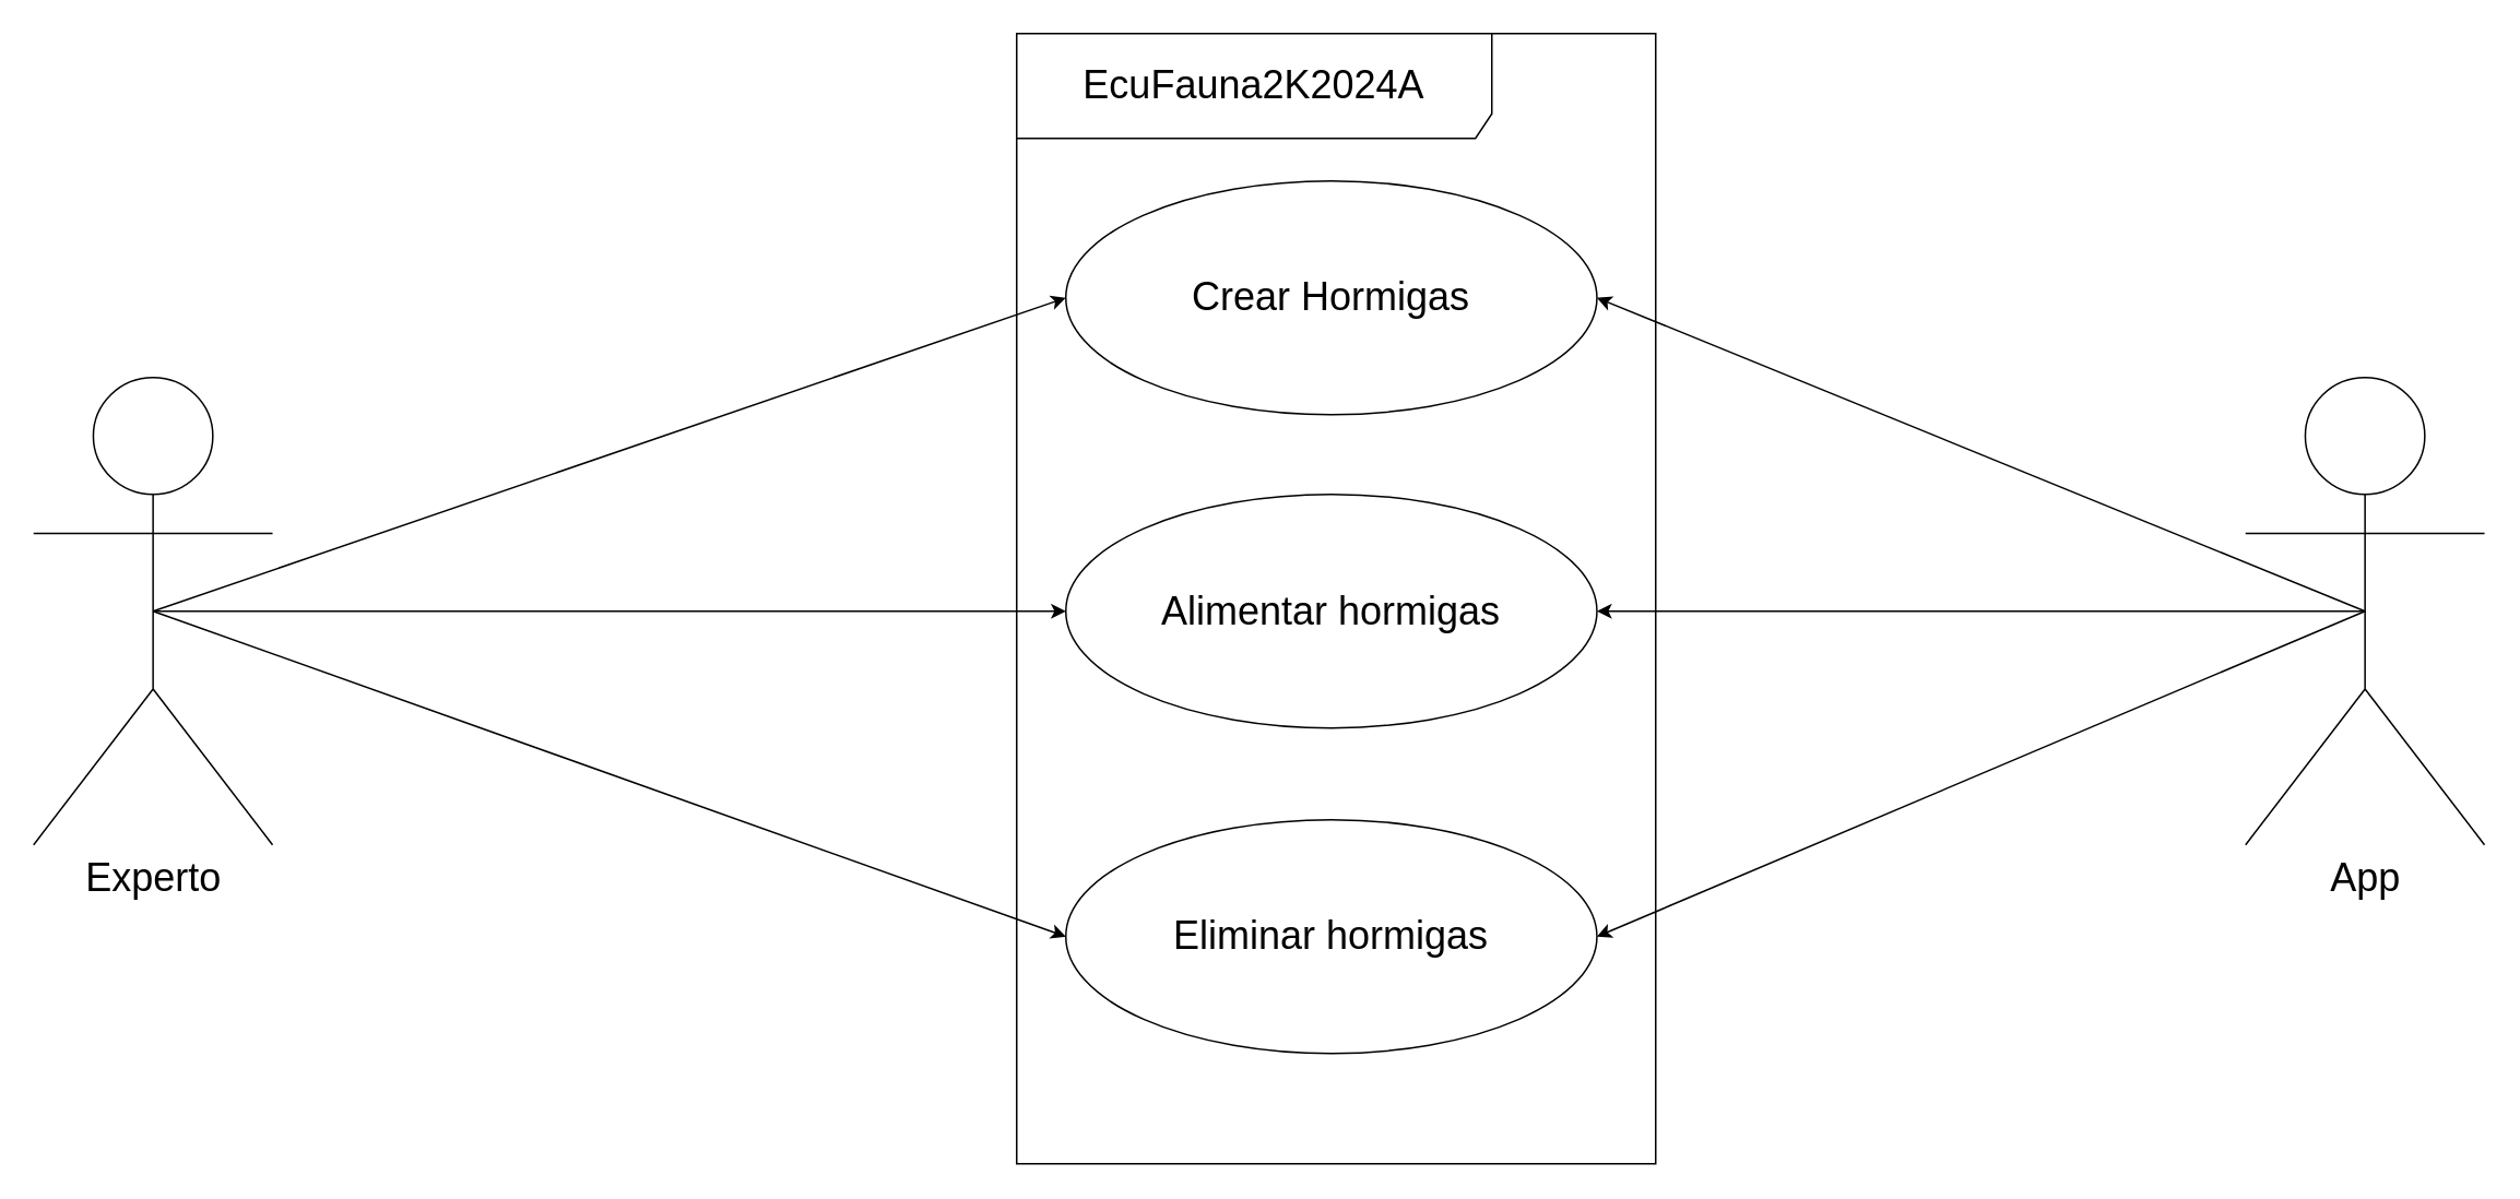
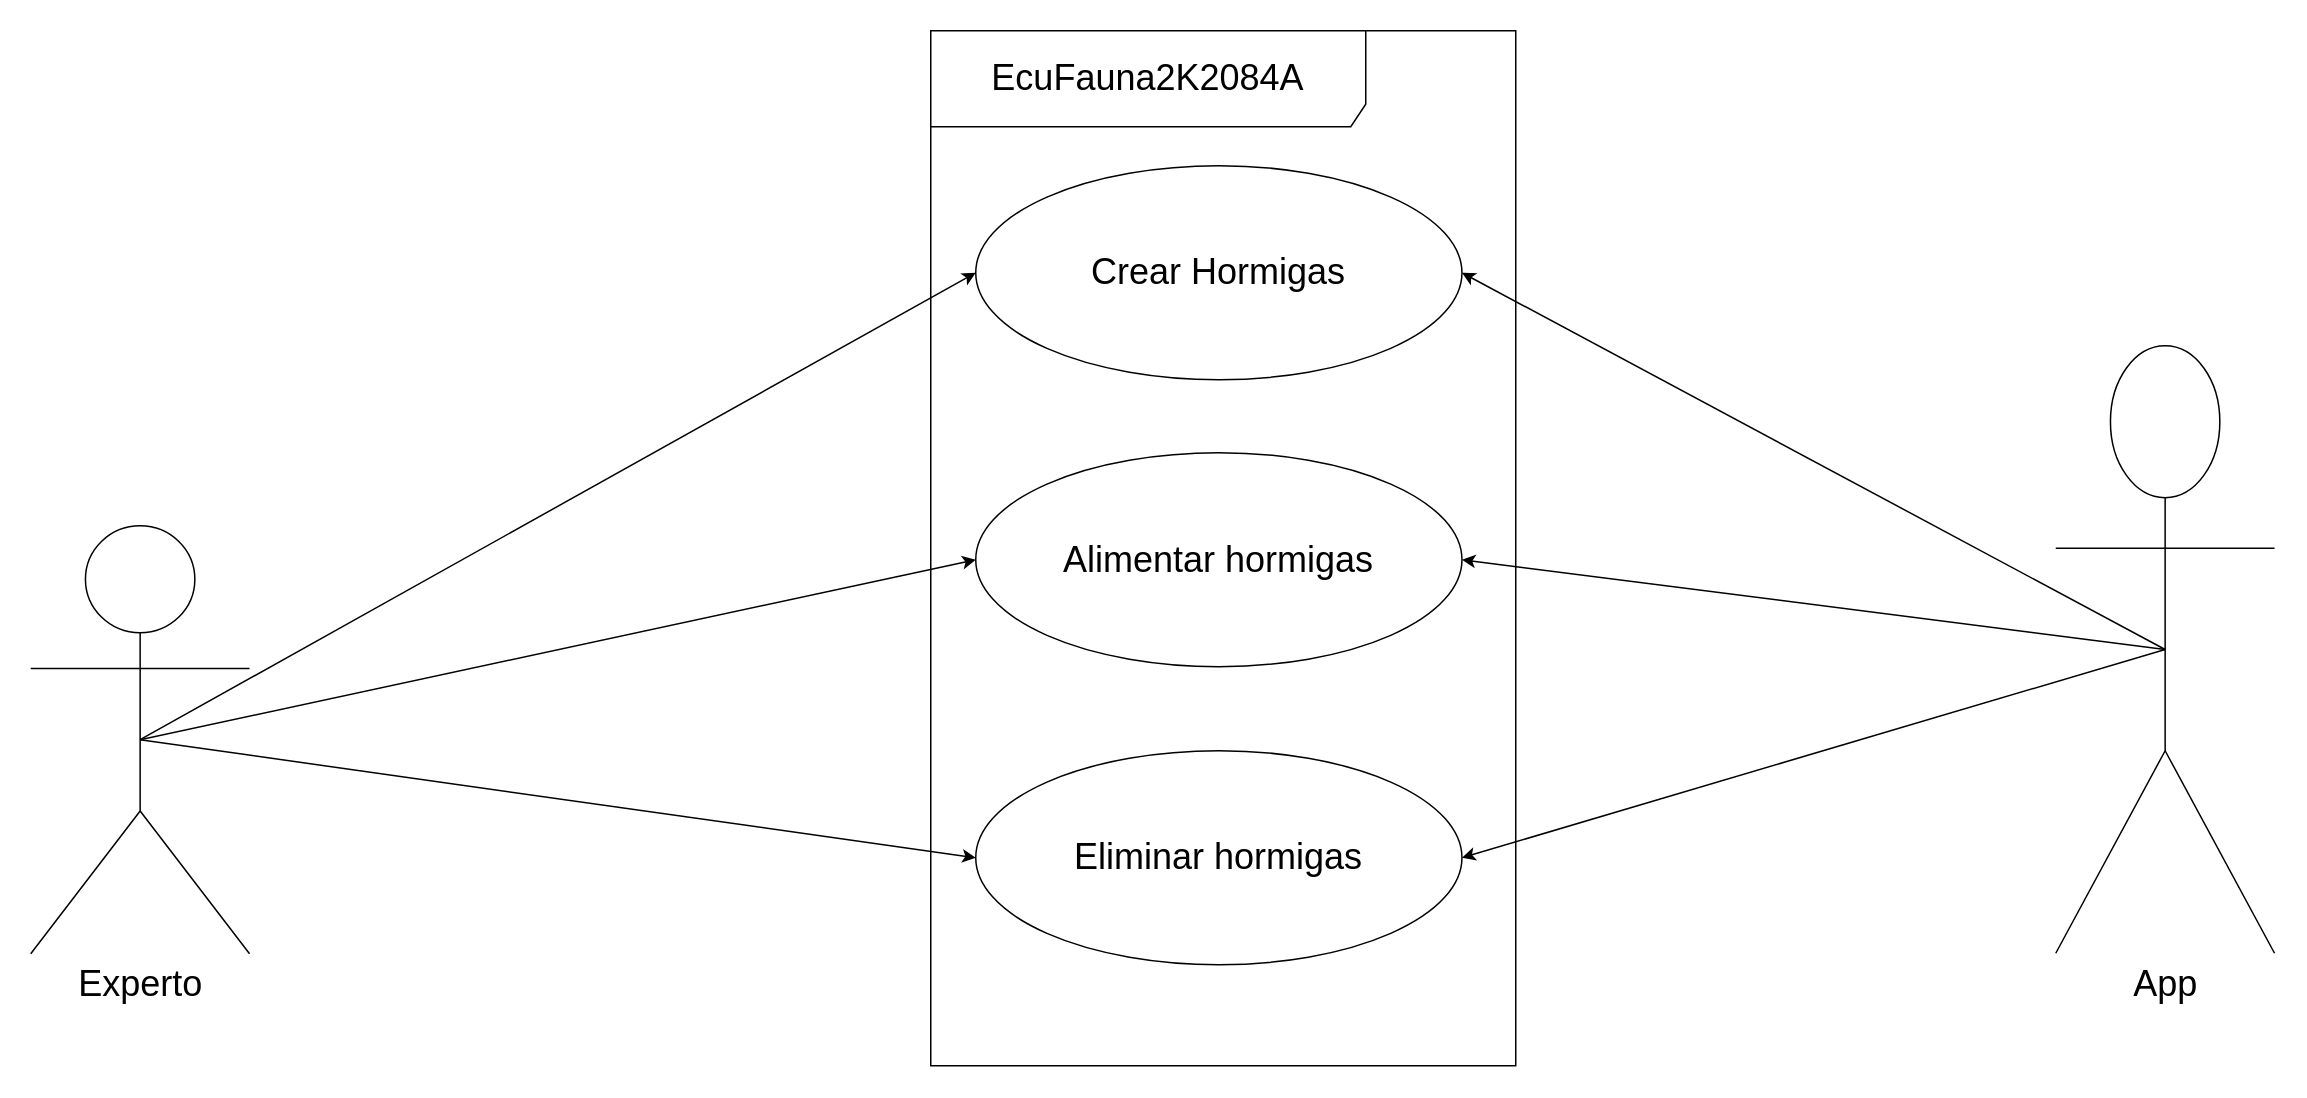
  <mxCell id="0" />
  <mxCell id="1" parent="0" />
  <mxCell id="2" style="edgeStyle=none;html=1;fontSize=24;exitX=0.5;exitY=0.5;exitDx=0;exitDy=0;exitPerimeter=0;entryX=1;entryY=0.5;entryDx=0;entryDy=0;" parent="1" source="4" target="5" edge="1"><mxGeometry relative="1" as="geometry"><mxPoint x="1330" y="510" as="targetPoint" /></mxGeometry></mxCell>
  <mxCell id="3" style="edgeStyle=none;html=1;entryX=1;entryY=0.5;entryDx=0;entryDy=0;exitX=0.5;exitY=0.5;exitDx=0;exitDy=0;exitPerimeter=0;" parent="1" source="4" target="11" edge="1"><mxGeometry relative="1" as="geometry"><mxPoint x="1439" y="69" as="targetPoint" /><mxPoint x="1683" y="480" as="sourcePoint" /></mxGeometry></mxCell>
- <mxCell id="4" value="&lt;font style=&quot;font-size: 24px;&quot;&gt;App&lt;/font&gt;" style="shape=umlActor;verticalLabelPosition=bottom;verticalAlign=top;html=1;container=0;" parent="1" vertex="1"><mxGeometry x="1369.998" y="230.004" width="145.862" height="285.283" as="geometry" /></mxCell>
+ <mxCell id="4" value="&lt;font style=&quot;font-size: 24px;&quot;&gt;App&lt;/font&gt;" style="shape=umlActor;verticalLabelPosition=bottom;verticalAlign=top;html=1;container=0;" parent="1" vertex="1"><mxGeometry x="1369.998" y="230.004" width="145.862" height="405" as="geometry" /></mxCell>
  <mxCell id="5" value="&lt;font style=&quot;font-size: 24px;&quot;&gt;Alimentar hormigas&lt;/font&gt;" style="ellipse;whiteSpace=wrap;html=1;container=0;" parent="1" vertex="1"><mxGeometry x="650" y="301.322" width="324.138" height="142.642" as="geometry" /></mxCell>
  <mxCell id="6" style="edgeStyle=none;html=1;entryX=0;entryY=0.5;entryDx=0;entryDy=0;exitX=0.5;exitY=0.5;exitDx=0;exitDy=0;exitPerimeter=0;" parent="1" source="10" target="5" edge="1"><mxGeometry relative="1" as="geometry"><mxPoint x="750" y="500" as="sourcePoint" /></mxGeometry></mxCell>
  <mxCell id="7" value="&lt;font style=&quot;font-size: 24px;&quot;&gt;Eliminar hormigas&lt;/font&gt;" style="ellipse;whiteSpace=wrap;html=1;container=0;" parent="1" vertex="1"><mxGeometry x="650" y="499.996" width="324.138" height="142.642" as="geometry" /></mxCell>
  <mxCell id="8" style="edgeStyle=none;html=1;entryX=0;entryY=0.5;entryDx=0;entryDy=0;exitX=0.5;exitY=0.5;exitDx=0;exitDy=0;exitPerimeter=0;" parent="1" source="10" target="7" edge="1"><mxGeometry relative="1" as="geometry"><mxPoint x="770" y="590" as="sourcePoint" /></mxGeometry></mxCell>
  <mxCell id="9" style="edgeStyle=none;html=1;exitX=0.5;exitY=0.5;exitDx=0;exitDy=0;exitPerimeter=0;entryX=1;entryY=0.5;entryDx=0;entryDy=0;" parent="1" source="4" target="7" edge="1"><mxGeometry relative="1" as="geometry" /></mxCell>
- <mxCell id="10" value="&lt;font style=&quot;font-size: 24px;&quot;&gt;Experto&lt;/font&gt;" style="shape=umlActor;verticalLabelPosition=bottom;verticalAlign=top;html=1;container=0;" parent="1" vertex="1"><mxGeometry x="20" y="230.003" width="145.862" height="285.283" as="geometry" /></mxCell>
+ <mxCell id="10" value="&lt;font style=&quot;font-size: 24px;&quot;&gt;Experto&lt;/font&gt;" style="shape=umlActor;verticalLabelPosition=bottom;verticalAlign=top;html=1;container=0;" parent="1" vertex="1"><mxGeometry x="20" y="350.003" width="145.862" height="285.283" as="geometry" /></mxCell>
  <mxCell id="11" value="&lt;font style=&quot;font-size: 24px;&quot;&gt;Crear Hormigas&lt;/font&gt;" style="ellipse;whiteSpace=wrap;html=1;container=0;" parent="1" vertex="1"><mxGeometry x="650" y="109.996" width="324.138" height="142.642" as="geometry" /></mxCell>
- <mxCell id="12" value="&lt;font style=&quot;font-size: 24px;&quot;&gt;EcuFauna2K2024A&lt;/font&gt;" style="shape=umlFrame;whiteSpace=wrap;html=1;width=290;height=64;container=0;" parent="1" vertex="1"><mxGeometry x="620" y="20" width="390" height="690" as="geometry" /></mxCell>
+ <mxCell id="12" value="&lt;font style=&quot;font-size: 24px;&quot;&gt;EcuFauna2K2084A&lt;/font&gt;" style="shape=umlFrame;whiteSpace=wrap;html=1;width=290;height=64;container=0;" parent="1" vertex="1"><mxGeometry x="620" y="20" width="390" height="690" as="geometry" /></mxCell>
  <mxCell id="13" style="edgeStyle=none;html=1;entryX=0;entryY=0.5;entryDx=0;entryDy=0;exitX=0.5;exitY=0.5;exitDx=0;exitDy=0;exitPerimeter=0;" edge="1" parent="1" source="10" target="11"><mxGeometry relative="1" as="geometry"><mxPoint x="662.931" y="286.835" as="sourcePoint" /><mxPoint x="1010" y="295.793" as="targetPoint" /></mxGeometry></mxCell>
